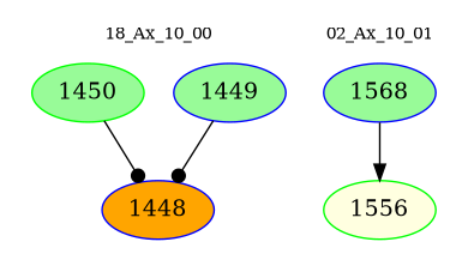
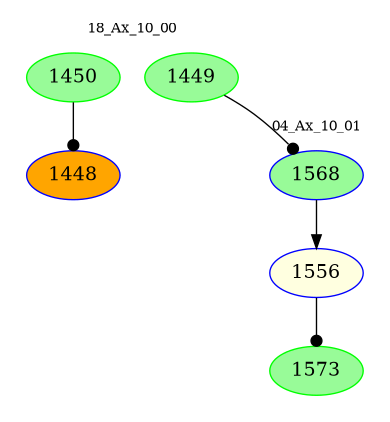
  digraph {
    node [color=blue fillcolor=palegreen style=filled]
    edge [arrowhead=dot color=black]
-   n1 [label=1449]
+   n1 [color=green label=1449]
    n2 [fillcolor=orange label=1448]
    n3 [color=green label=1450]
    n4 [label=1568]
-   n5 [color=green fillcolor=lightyellow label=1556]
+   n5 [fillcolor=lightyellow label=1556]
+   n6 [color=green label=1573]
    subgraph cluster_1 {
      color=white
      fontsize=10
      label="18_Ax_10_00"
      n1
      n2
      n3
    }
    subgraph cluster_2 {
      color=white
      fontsize=10
-     label="02_Ax_10_01"
+     label="04_Ax_10_01"
      n4
      n5
+     n6
    }
-   n1 -> n2
+   n1 -> n4
    n3 -> n2
    n4 -> n5 [arrowhead=normal]
+   n5 -> n6
  }
